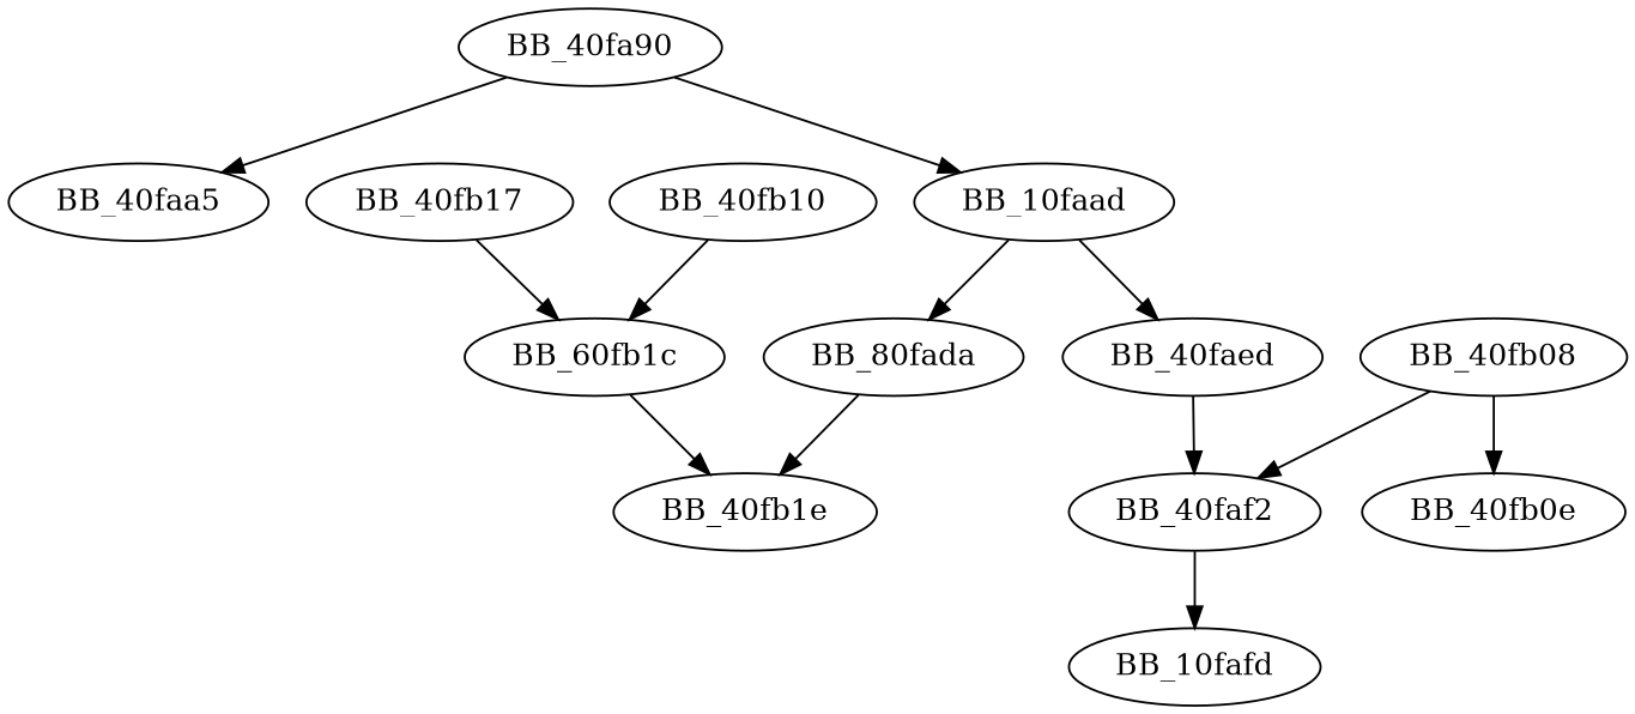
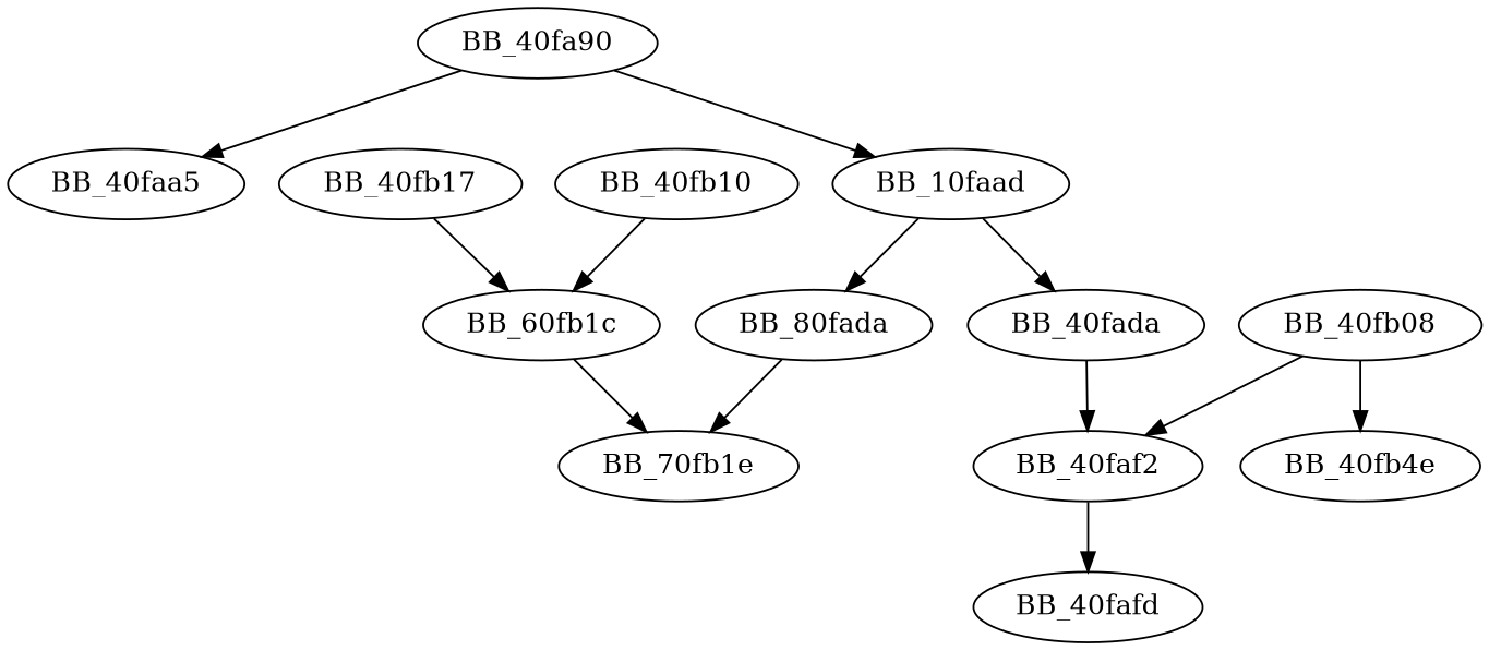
  digraph {
    BB_40fa90
    BB_40faa5
    n3 [label=BB_10faad]
    n4 [label=BB_80fada]
-   BB_40faed
-   BB_40fb1e
+   BB_40faed [label=BB_40fada]
+   BB_40fb1e [label=BB_70fb1e]
    BB_40faf2
-   BB_40fafd [label=BB_10fafd]
+   BB_40fafd
    n9 [label=BB_60fb1c]
    BB_40fb10
    BB_40fb08
-   BB_40fb0e
+   BB_40fb0e [label=BB_40fb4e]
    BB_40fb17
    BB_40fa90 -> BB_40faa5
    BB_40fa90 -> n3
    n3 -> n4
    n3 -> BB_40faed
    n4 -> BB_40fb1e
    BB_40faed -> BB_40faf2
    BB_40faf2 -> BB_40fafd
    n9 -> BB_40fb1e
    BB_40fb10 -> n9
    BB_40fb08 -> BB_40faf2
    BB_40fb08 -> BB_40fb0e
    BB_40fb17 -> n9
  }
